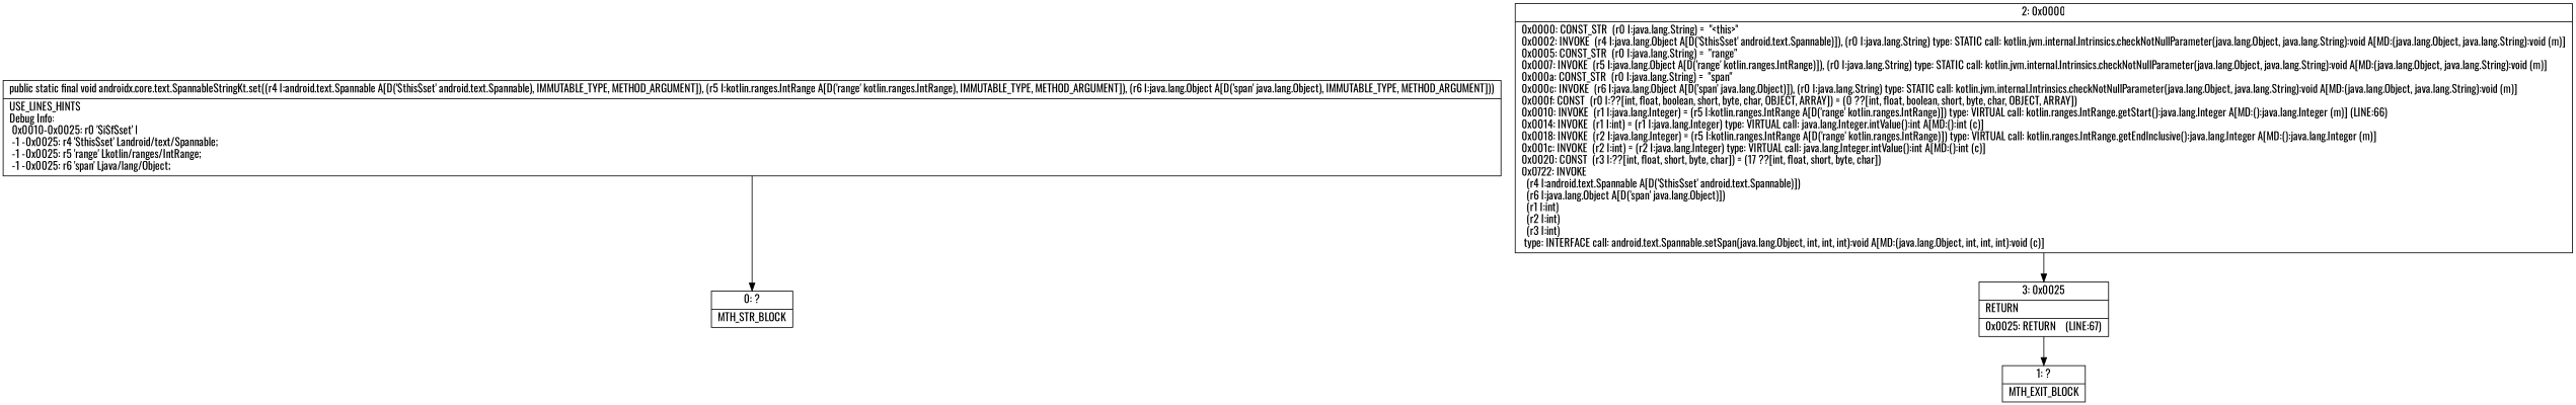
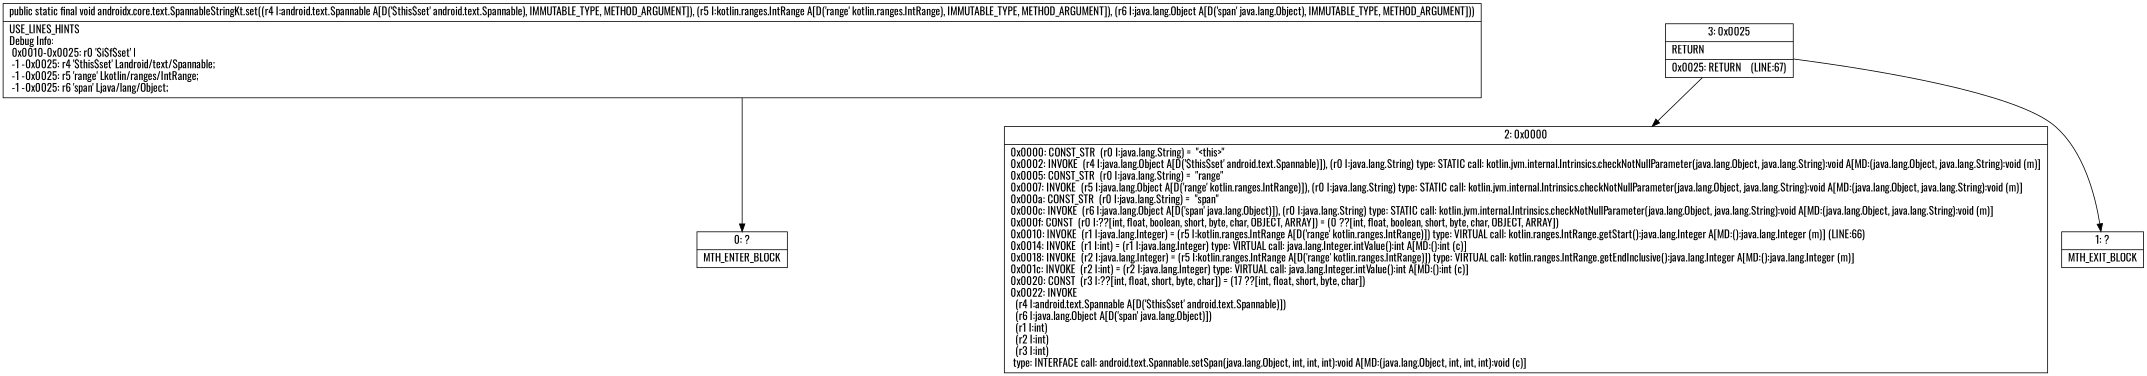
  digraph {
    fontname=Oswald
    node [fontname=Oswald shape=record]
    edge [fontname=Oswald]
-   n1 [label="{0\:\ ?|MTH_STR_BLOCK\l}"]
-   n2 [label="{2\:\ 0x0000|0x0000: CONST_STR  (r0 I:java.lang.String) =  \"\<this\>\" \l0x0002: INVOKE  (r4 I:java.lang.Object A[D('$this$set' android.text.Spannable)]), (r0 I:java.lang.String) type: STATIC call: kotlin.jvm.internal.Intrinsics.checkNotNullParameter(java.lang.Object, java.lang.String):void A[MD:(java.lang.Object, java.lang.String):void (m)]\l0x0005: CONST_STR  (r0 I:java.lang.String) =  \"range\" \l0x0007: INVOKE  (r5 I:java.lang.Object A[D('range' kotlin.ranges.IntRange)]), (r0 I:java.lang.String) type: STATIC call: kotlin.jvm.internal.Intrinsics.checkNotNullParameter(java.lang.Object, java.lang.String):void A[MD:(java.lang.Object, java.lang.String):void (m)]\l0x000a: CONST_STR  (r0 I:java.lang.String) =  \"span\" \l0x000c: INVOKE  (r6 I:java.lang.Object A[D('span' java.lang.Object)]), (r0 I:java.lang.String) type: STATIC call: kotlin.jvm.internal.Intrinsics.checkNotNullParameter(java.lang.Object, java.lang.String):void A[MD:(java.lang.Object, java.lang.String):void (m)]\l0x000f: CONST  (r0 I:??[int, float, boolean, short, byte, char, OBJECT, ARRAY]) = (0 ??[int, float, boolean, short, byte, char, OBJECT, ARRAY]) \l0x0010: INVOKE  (r1 I:java.lang.Integer) = (r5 I:kotlin.ranges.IntRange A[D('range' kotlin.ranges.IntRange)]) type: VIRTUAL call: kotlin.ranges.IntRange.getStart():java.lang.Integer A[MD:():java.lang.Integer (m)] (LINE:66)\l0x0014: INVOKE  (r1 I:int) = (r1 I:java.lang.Integer) type: VIRTUAL call: java.lang.Integer.intValue():int A[MD:():int (c)]\l0x0018: INVOKE  (r2 I:java.lang.Integer) = (r5 I:kotlin.ranges.IntRange A[D('range' kotlin.ranges.IntRange)]) type: VIRTUAL call: kotlin.ranges.IntRange.getEndInclusive():java.lang.Integer A[MD:():java.lang.Integer (m)]\l0x001c: INVOKE  (r2 I:int) = (r2 I:java.lang.Integer) type: VIRTUAL call: java.lang.Integer.intValue():int A[MD:():int (c)]\l0x0020: CONST  (r3 I:??[int, float, short, byte, char]) = (17 ??[int, float, short, byte, char]) \l0x0722: INVOKE  \l  (r4 I:android.text.Spannable A[D('$this$set' android.text.Spannable)])\l  (r6 I:java.lang.Object A[D('span' java.lang.Object)])\l  (r1 I:int)\l  (r2 I:int)\l  (r3 I:int)\l type: INTERFACE call: android.text.Spannable.setSpan(java.lang.Object, int, int, int):void A[MD:(java.lang.Object, int, int, int):void (c)]\l}"]
+   n1 [label="{0\:\ ?|MTH_ENTER_BLOCK\l}"]
+   n2 [label="{2\:\ 0x0000|0x0000: CONST_STR  (r0 I:java.lang.String) =  \"\<this\>\" \l0x0002: INVOKE  (r4 I:java.lang.Object A[D('$this$set' android.text.Spannable)]), (r0 I:java.lang.String) type: STATIC call: kotlin.jvm.internal.Intrinsics.checkNotNullParameter(java.lang.Object, java.lang.String):void A[MD:(java.lang.Object, java.lang.String):void (m)]\l0x0005: CONST_STR  (r0 I:java.lang.String) =  \"range\" \l0x0007: INVOKE  (r5 I:java.lang.Object A[D('range' kotlin.ranges.IntRange)]), (r0 I:java.lang.String) type: STATIC call: kotlin.jvm.internal.Intrinsics.checkNotNullParameter(java.lang.Object, java.lang.String):void A[MD:(java.lang.Object, java.lang.String):void (m)]\l0x000a: CONST_STR  (r0 I:java.lang.String) =  \"span\" \l0x000c: INVOKE  (r6 I:java.lang.Object A[D('span' java.lang.Object)]), (r0 I:java.lang.String) type: STATIC call: kotlin.jvm.internal.Intrinsics.checkNotNullParameter(java.lang.Object, java.lang.String):void A[MD:(java.lang.Object, java.lang.String):void (m)]\l0x000f: CONST  (r0 I:??[int, float, boolean, short, byte, char, OBJECT, ARRAY]) = (0 ??[int, float, boolean, short, byte, char, OBJECT, ARRAY]) \l0x0010: INVOKE  (r1 I:java.lang.Integer) = (r5 I:kotlin.ranges.IntRange A[D('range' kotlin.ranges.IntRange)]) type: VIRTUAL call: kotlin.ranges.IntRange.getStart():java.lang.Integer A[MD:():java.lang.Integer (m)] (LINE:66)\l0x0014: INVOKE  (r1 I:int) = (r1 I:java.lang.Integer) type: VIRTUAL call: java.lang.Integer.intValue():int A[MD:():int (c)]\l0x0018: INVOKE  (r2 I:java.lang.Integer) = (r5 I:kotlin.ranges.IntRange A[D('range' kotlin.ranges.IntRange)]) type: VIRTUAL call: kotlin.ranges.IntRange.getEndInclusive():java.lang.Integer A[MD:():java.lang.Integer (m)]\l0x001c: INVOKE  (r2 I:int) = (r2 I:java.lang.Integer) type: VIRTUAL call: java.lang.Integer.intValue():int A[MD:():int (c)]\l0x0020: CONST  (r3 I:??[int, float, short, byte, char]) = (17 ??[int, float, short, byte, char]) \l0x0022: INVOKE  \l  (r4 I:android.text.Spannable A[D('$this$set' android.text.Spannable)])\l  (r6 I:java.lang.Object A[D('span' java.lang.Object)])\l  (r1 I:int)\l  (r2 I:int)\l  (r3 I:int)\l type: INTERFACE call: android.text.Spannable.setSpan(java.lang.Object, int, int, int):void A[MD:(java.lang.Object, int, int, int):void (c)]\l}"]
    n3 [label="{3\:\ 0x0025|RETURN\l|0x0025: RETURN    (LINE:67)\l}"]
    n4 [label="{1\:\ ?|MTH_EXIT_BLOCK\l}"]
    n5 [label="{public static final void androidx.core.text.SpannableStringKt.set((r4 I:android.text.Spannable A[D('$this$set' android.text.Spannable), IMMUTABLE_TYPE, METHOD_ARGUMENT]), (r5 I:kotlin.ranges.IntRange A[D('range' kotlin.ranges.IntRange), IMMUTABLE_TYPE, METHOD_ARGUMENT]), (r6 I:java.lang.Object A[D('span' java.lang.Object), IMMUTABLE_TYPE, METHOD_ARGUMENT]))  | USE_LINES_HINTS\lDebug Info:\l  0x0010\-0x0025: r0 '$i$f$set' I\l  \-1 \-0x0025: r4 '$this$set' Landroid\/text\/Spannable;\l  \-1 \-0x0025: r5 'range' Lkotlin\/ranges\/IntRange;\l  \-1 \-0x0025: r6 'span' Ljava\/lang\/Object;\l}"]
-   n2 -> n3
+   n3 -> n2
    n3 -> n4
    n5 -> n1
  }
